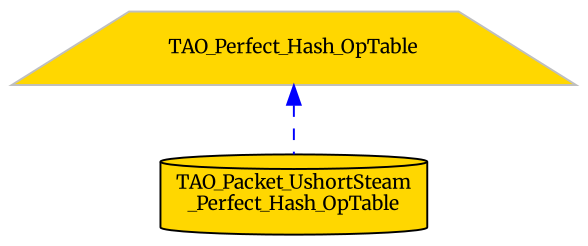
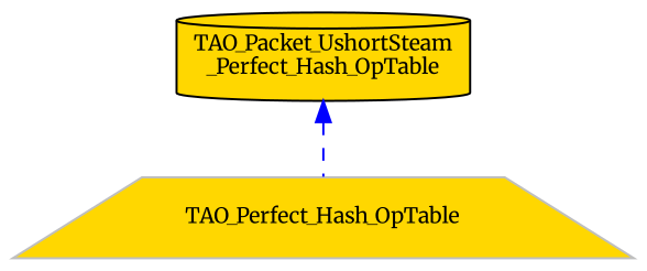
  digraph {
    fontname=Merriweather
    node [fillcolor=gold fontname=Merriweather fontsize=10 style=filled]
    n1 [color=black fontcolor=black height=0.2 label="TAO_Packet_UshortSteam\l_Perfect_Hash_OpTable" shape=cylinder width=0.4]
    n2 [color=grey75 height=0.2 label=TAO_Perfect_Hash_OpTable shape=trapezium width=0.4]
-   n2 -> n1 [color=blue dir=back fontname=Merriweather fontsize=10 labelfontname=Helvetica labelfontsize=10 style=dashed]
+   n1 -> n2 [color=blue dir=back fontname=Merriweather fontsize=10 labelfontname=Helvetica labelfontsize=10 style=dashed]
  }
